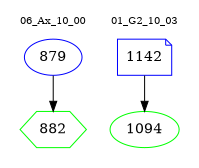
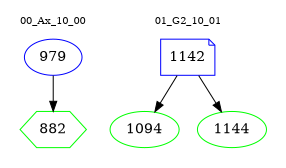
  digraph {
    node [color=green shape=ellipse]
    edge [color=black]
-   n1 [color=blue label=879]
+   n1 [color=blue label=979]
    n2 [label=882 shape=hexagon]
    n3 [color=blue label=1142 shape=note]
    n4 [label=1094]
+   n5 [label=1144]
    subgraph cluster_1 {
      color=white
      fontsize=10
-     label="06_Ax_10_00"
+     label="00_Ax_10_00"
      n1
      n2
    }
    subgraph cluster_2 {
      color=white
      fontsize=10
-     label="01_G2_10_03"
+     label="01_G2_10_01"
      n3
      n4
+     n5
    }
    n1 -> n2
    n3 -> n4
+   n3 -> n5
  }
